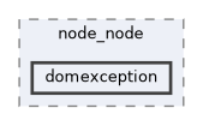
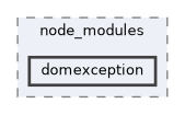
  digraph {
    compound=true
    n1 [color=grey25 fillcolor="#edf0f7" fontname=Helvetica fontsize=10 height=0.2 label=domexception shape=box style="filled,bold" width=0.4]
    subgraph cluster_1 {
      bgcolor="#edf0f7"
      fontname=Helvetica
      fontsize=10
-     label=node_node
+     label=node_modules
      pencolor=grey50
      style="filled,dashed"
      n1
    }
  }
